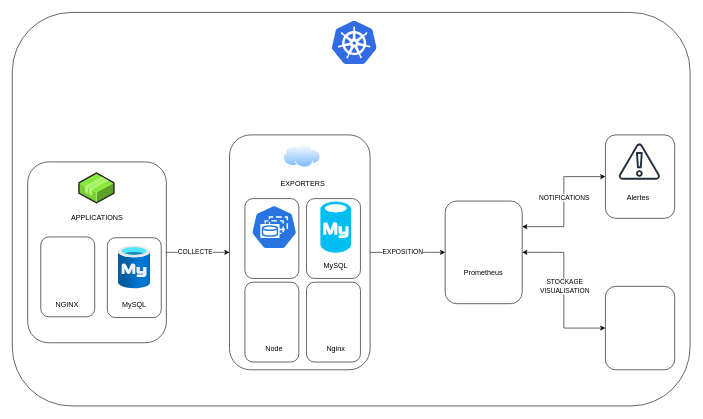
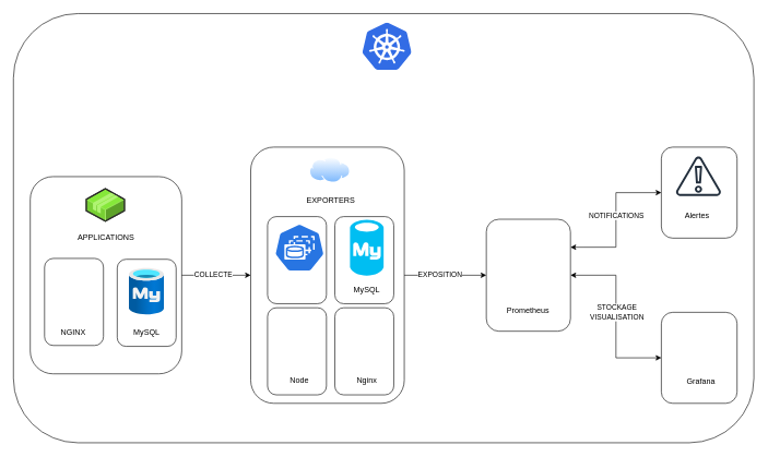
  <mxCell id="0" />
  <mxCell id="1" parent="0" />
  <mxCell id="2" value="" style="group" vertex="1" connectable="0" parent="1"><mxGeometry x="20" y="20" width="1130" height="656" as="geometry" /></mxCell>
  <mxCell id="3" value="" style="rounded=1;whiteSpace=wrap;html=1;fillColor=none;" vertex="1" parent="2"><mxGeometry x="362.114" y="204.144" width="234.347" height="391.589" as="geometry" /></mxCell>
  <mxCell id="4" value="" style="rounded=1;whiteSpace=wrap;html=1;fillColor=none;" parent="2" vertex="1"><mxGeometry width="1130" height="656" as="geometry" /></mxCell>
  <mxCell id="5" style="edgeStyle=orthogonalEdgeStyle;rounded=0;orthogonalLoop=1;jettySize=auto;html=1;exitX=1;exitY=0.5;exitDx=0;exitDy=0;entryX=0;entryY=0.5;entryDx=0;entryDy=0;" edge="1" parent="2" source="3" target="14"><mxGeometry relative="1" as="geometry" /></mxCell>
  <mxCell id="6" value="EXPOSITION" style="edgeLabel;html=1;align=center;verticalAlign=middle;resizable=0;points=[];" vertex="1" connectable="0" parent="5"><mxGeometry x="-0.141" relative="1" as="geometry"><mxPoint as="offset" /></mxGeometry></mxCell>
  <mxCell id="7" value="" style="group" vertex="1" connectable="0" parent="2"><mxGeometry x="988.75" y="456.633" width="115.568" height="139.101" as="geometry" /></mxCell>
  <mxCell id="8" value="" style="shape=image;verticalLabelPosition=bottom;labelBackgroundColor=default;verticalAlign=top;aspect=fixed;imageAspect=0;image=https://docs.checkmk.com/latest/images/grafana_logo.png;" parent="7" vertex="1"><mxGeometry x="21.83" y="16.286" width="62.171" height="62.171" as="geometry" /></mxCell>
  <mxCell id="9" value="" style="rounded=1;whiteSpace=wrap;html=1;fillColor=none;" parent="7" vertex="1"><mxGeometry width="115.568" height="139.101" as="geometry" /></mxCell>
+ <mxCell id="10" value="Grafana" style="text;html=1;strokeColor=none;fillColor=none;align=center;verticalAlign=middle;whiteSpace=wrap;rounded=0;" parent="7" vertex="1"><mxGeometry x="21.83" y="83.911" width="77.045" height="42.783" as="geometry" /></mxCell>
  <mxCell id="11" style="edgeStyle=orthogonalEdgeStyle;rounded=0;orthogonalLoop=1;jettySize=auto;html=1;exitX=1;exitY=0.5;exitDx=0;exitDy=0;entryX=0;entryY=0.5;entryDx=0;entryDy=0;startArrow=classic;startFill=1;" edge="1" parent="2" source="14" target="9"><mxGeometry relative="1" as="geometry" /></mxCell>
  <mxCell id="12" value="STOCKAGE&lt;br&gt;VISUALISATION" style="edgeLabel;html=1;align=center;verticalAlign=middle;resizable=0;points=[];" vertex="1" connectable="0" parent="11"><mxGeometry x="-0.046" y="1" relative="1" as="geometry"><mxPoint as="offset" /></mxGeometry></mxCell>
  <mxCell id="13" value="" style="group" vertex="1" connectable="0" parent="2"><mxGeometry x="721.659" y="314.367" width="128.409" height="171.13" as="geometry" /></mxCell>
  <mxCell id="14" value="" style="rounded=1;whiteSpace=wrap;html=1;fillColor=none;" parent="13" vertex="1"><mxGeometry width="128.409" height="171.13" as="geometry" /></mxCell>
  <mxCell id="15" value="" style="shape=image;verticalLabelPosition=bottom;labelBackgroundColor=default;verticalAlign=top;aspect=fixed;imageAspect=0;image=https://upload.wikimedia.org/wikipedia/commons/thumb/3/38/Prometheus_software_logo.svg/2066px-Prometheus_software_logo.svg.png;" parent="13" vertex="1"><mxGeometry x="35.069" y="33.912" width="56.414" height="55.942" as="geometry" /></mxCell>
- <mxCell id="16" value="Prometheus" style="text;html=1;strokeColor=none;fillColor=none;align=center;verticalAlign=middle;whiteSpace=wrap;rounded=0;" parent="13" vertex="1"><mxGeometry x="25.682" y="98.072" width="77.045" height="42.783" as="geometry" /></mxCell>
+ <mxCell id="16" value="Prometheus" style="text;html=1;strokeColor=none;fillColor=none;align=center;verticalAlign=middle;whiteSpace=wrap;rounded=0;" parent="13" vertex="1"><mxGeometry x="25.682" y="118.072" width="77.045" height="42.783" as="geometry" /></mxCell>
  <mxCell id="17" value="" style="group" vertex="1" connectable="0" parent="2"><mxGeometry x="25.682" y="249.223" width="231.136" height="301.418" as="geometry" /></mxCell>
  <mxCell id="18" value="" style="rounded=1;whiteSpace=wrap;html=1;fillColor=none;" parent="17" vertex="1"><mxGeometry width="231.136" height="301.418" as="geometry" /></mxCell>
  <mxCell id="19" value="" style="shape=image;verticalLabelPosition=bottom;labelBackgroundColor=default;verticalAlign=top;aspect=fixed;imageAspect=0;image=https://www.svgrepo.com/show/373924/nginx.svg;" parent="17" vertex="1"><mxGeometry x="22.138" y="131.1" width="85.411" height="85.411" as="geometry" /></mxCell>
  <mxCell id="20" value="NGINX" style="text;html=1;strokeColor=none;fillColor=none;align=center;verticalAlign=middle;whiteSpace=wrap;rounded=0;" parent="17" vertex="1"><mxGeometry x="27.711" y="216.665" width="77.045" height="42.783" as="geometry" /></mxCell>
  <mxCell id="21" value="" style="image;html=1;points=[];align=center;fontSize=12;image=img/lib/azure2/databases/Azure_Database_MySQL_Server.svg;" parent="17" vertex="1"><mxGeometry x="150.958" y="131.1" width="53.457" height="88.917" as="geometry" /></mxCell>
  <mxCell id="22" value="MySQL" style="text;html=1;strokeColor=none;fillColor=none;align=center;verticalAlign=middle;whiteSpace=wrap;rounded=0;" parent="17" vertex="1"><mxGeometry x="139.17" y="216.665" width="77.045" height="42.783" as="geometry" /></mxCell>
  <mxCell id="23" value="" style="verticalLabelPosition=bottom;html=1;verticalAlign=top;strokeWidth=1;align=center;outlineConnect=0;dashed=0;outlineConnect=0;shape=mxgraph.aws3d.application2;fillColor=#86E83A;strokeColor=#B0F373;aspect=fixed;" parent="17" vertex="1"><mxGeometry x="85.52" y="18.439" width="58.18" height="49.737" as="geometry" /></mxCell>
  <mxCell id="24" value="APPLICATIONS" style="text;html=1;strokeColor=none;fillColor=none;align=center;verticalAlign=middle;whiteSpace=wrap;rounded=0;" parent="17" vertex="1"><mxGeometry x="77.045" y="71.205" width="77.045" height="42.783" as="geometry" /></mxCell>
  <mxCell id="25" value="" style="rounded=1;whiteSpace=wrap;html=1;fillColor=none;" vertex="1" parent="17"><mxGeometry x="21.83" y="124.997" width="89.886" height="133.111" as="geometry" /></mxCell>
  <mxCell id="26" value="" style="rounded=1;whiteSpace=wrap;html=1;fillColor=none;" vertex="1" parent="17"><mxGeometry x="132.749" y="126.337" width="89.886" height="133.111" as="geometry" /></mxCell>
  <mxCell id="27" style="edgeStyle=orthogonalEdgeStyle;rounded=0;orthogonalLoop=1;jettySize=auto;html=1;exitX=1;exitY=0.5;exitDx=0;exitDy=0;entryX=0;entryY=0.5;entryDx=0;entryDy=0;" edge="1" parent="2" source="18" target="3"><mxGeometry relative="1" as="geometry" /></mxCell>
  <mxCell id="28" value="COLLECTE" style="edgeLabel;html=1;align=center;verticalAlign=middle;resizable=0;points=[];" vertex="1" connectable="0" parent="27"><mxGeometry x="-0.083" y="-3" relative="1" as="geometry"><mxPoint y="-3" as="offset" /></mxGeometry></mxCell>
  <mxCell id="29" value="" style="group" vertex="1" connectable="0" parent="2"><mxGeometry x="432.097" y="14.261" width="265.807" height="142.609" as="geometry" /></mxCell>
  <mxCell id="30" value="" style="image;sketch=0;aspect=fixed;html=1;points=[];align=center;fontSize=12;image=img/lib/mscae/Kubernetes.svg;" parent="29" vertex="1"><mxGeometry x="100.801" width="75.128" height="72.119" as="geometry" /></mxCell>
  <mxCell id="31" value="" style="rounded=1;whiteSpace=wrap;html=1;fillColor=none;" vertex="1" parent="2"><mxGeometry x="387.795" y="449.702" width="89.886" height="133.111" as="geometry" /></mxCell>
  <mxCell id="32" value="" style="rounded=1;whiteSpace=wrap;html=1;fillColor=none;" vertex="1" parent="2"><mxGeometry x="490.523" y="449.702" width="89.886" height="133.111" as="geometry" /></mxCell>
  <mxCell id="33" value="" style="sketch=0;html=1;dashed=0;whitespace=wrap;fillColor=#2875E2;strokeColor=#ffffff;points=[[0.005,0.63,0],[0.1,0.2,0],[0.9,0.2,0],[0.5,0,0],[0.995,0.63,0],[0.72,0.99,0],[0.5,1,0],[0.28,0.99,0]];verticalLabelPosition=bottom;align=center;verticalAlign=top;shape=mxgraph.kubernetes.icon;prIcon=sts" parent="2" vertex="1"><mxGeometry x="398.068" y="315.094" width="77.045" height="85.565" as="geometry" /></mxCell>
  <mxCell id="34" value="" style="verticalLabelPosition=bottom;html=1;verticalAlign=top;align=center;strokeColor=none;fillColor=#00BEF2;shape=mxgraph.azure.mysql_database;" parent="2" vertex="1"><mxGeometry x="513.636" y="315.094" width="51.364" height="85.565" as="geometry" /></mxCell>
  <mxCell id="35" value="MySQL" style="text;html=1;strokeColor=none;fillColor=none;align=center;verticalAlign=middle;whiteSpace=wrap;rounded=0;" parent="2" vertex="1"><mxGeometry x="500.795" y="400.659" width="77.045" height="42.783" as="geometry" /></mxCell>
  <mxCell id="36" value="" style="image;aspect=fixed;perimeter=ellipsePerimeter;html=1;align=center;shadow=0;dashed=0;spacingTop=3;image=img/lib/active_directory/internet_cloud.svg;" parent="2" vertex="1"><mxGeometry x="452" y="219.489" width="62.171" height="39.168" as="geometry" /></mxCell>
  <mxCell id="37" value="EXPORTERS" style="text;html=1;strokeColor=none;fillColor=none;align=center;verticalAlign=middle;whiteSpace=wrap;rounded=0;" parent="2" vertex="1"><mxGeometry x="445.58" y="264.411" width="77.045" height="42.783" as="geometry" /></mxCell>
  <mxCell id="38" value="" style="rounded=1;whiteSpace=wrap;html=1;fillColor=none;" vertex="1" parent="2"><mxGeometry x="387.795" y="310.331" width="89.886" height="133.111" as="geometry" /></mxCell>
  <mxCell id="39" value="" style="rounded=1;whiteSpace=wrap;html=1;fillColor=none;" vertex="1" parent="2"><mxGeometry x="490.523" y="310.331" width="89.886" height="133.111" as="geometry" /></mxCell>
  <mxCell id="40" value="Node" style="text;html=1;strokeColor=none;fillColor=none;align=center;verticalAlign=middle;whiteSpace=wrap;rounded=0;" vertex="1" parent="2"><mxGeometry x="398.068" y="540.031" width="77.045" height="42.783" as="geometry" /></mxCell>
  <mxCell id="41" value="Nginx" style="text;html=1;strokeColor=none;fillColor=none;align=center;verticalAlign=middle;whiteSpace=wrap;rounded=0;" vertex="1" parent="2"><mxGeometry x="500.795" y="540.031" width="77.045" height="42.783" as="geometry" /></mxCell>
  <mxCell id="42" value="" style="shape=image;verticalLabelPosition=bottom;labelBackgroundColor=default;verticalAlign=top;aspect=fixed;imageAspect=0;image=https://cdn.icon-icons.com/icons2/2389/PNG/512/nginx_logo_icon_145035.png;" vertex="1" parent="2"><mxGeometry x="502.08" y="463.735" width="64.658" height="64.658" as="geometry" /></mxCell>
  <mxCell id="43" value="" style="shape=image;verticalLabelPosition=bottom;labelBackgroundColor=default;verticalAlign=top;aspect=fixed;imageAspect=0;image=https://seeklogo.com/images/N/nodejs-logo-FBE122E377-seeklogo.com.png;" vertex="1" parent="2"><mxGeometry x="403.847" y="461.596" width="60.642" height="68.388" as="geometry" /></mxCell>
  <mxCell id="44" value="" style="group" vertex="1" connectable="0" parent="2"><mxGeometry x="988.75" y="204.144" width="115.568" height="139.101" as="geometry" /></mxCell>
  <mxCell id="45" value="" style="rounded=1;whiteSpace=wrap;html=1;fillColor=none;" vertex="1" parent="44"><mxGeometry width="115.568" height="139.101" as="geometry" /></mxCell>
  <mxCell id="46" value="Alertes" style="text;html=1;strokeColor=none;fillColor=none;align=center;verticalAlign=middle;whiteSpace=wrap;rounded=0;" vertex="1" parent="44"><mxGeometry x="16.295" y="83.911" width="77.045" height="42.783" as="geometry" /></mxCell>
  <mxCell id="47" value="" style="sketch=0;outlineConnect=0;fontColor=#232F3E;gradientColor=none;fillColor=#232F3D;strokeColor=none;dashed=0;verticalLabelPosition=bottom;verticalAlign=top;align=center;html=1;fontSize=12;fontStyle=0;aspect=fixed;pointerEvents=1;shape=mxgraph.aws4.alert;" vertex="1" parent="44"><mxGeometry x="22.215" y="14.033" width="68.873" height="60.928" as="geometry" /></mxCell>
  <mxCell id="48" style="edgeStyle=orthogonalEdgeStyle;rounded=0;orthogonalLoop=1;jettySize=auto;html=1;exitX=1;exitY=0.25;exitDx=0;exitDy=0;entryX=0;entryY=0.5;entryDx=0;entryDy=0;startArrow=classic;startFill=1;" edge="1" parent="2" source="14" target="45"><mxGeometry relative="1" as="geometry" /></mxCell>
  <mxCell id="49" value="NOTIFICATIONS" style="edgeLabel;html=1;align=center;verticalAlign=middle;resizable=0;points=[];" vertex="1" connectable="0" parent="48"><mxGeometry x="0.059" relative="1" as="geometry"><mxPoint as="offset" /></mxGeometry></mxCell>
